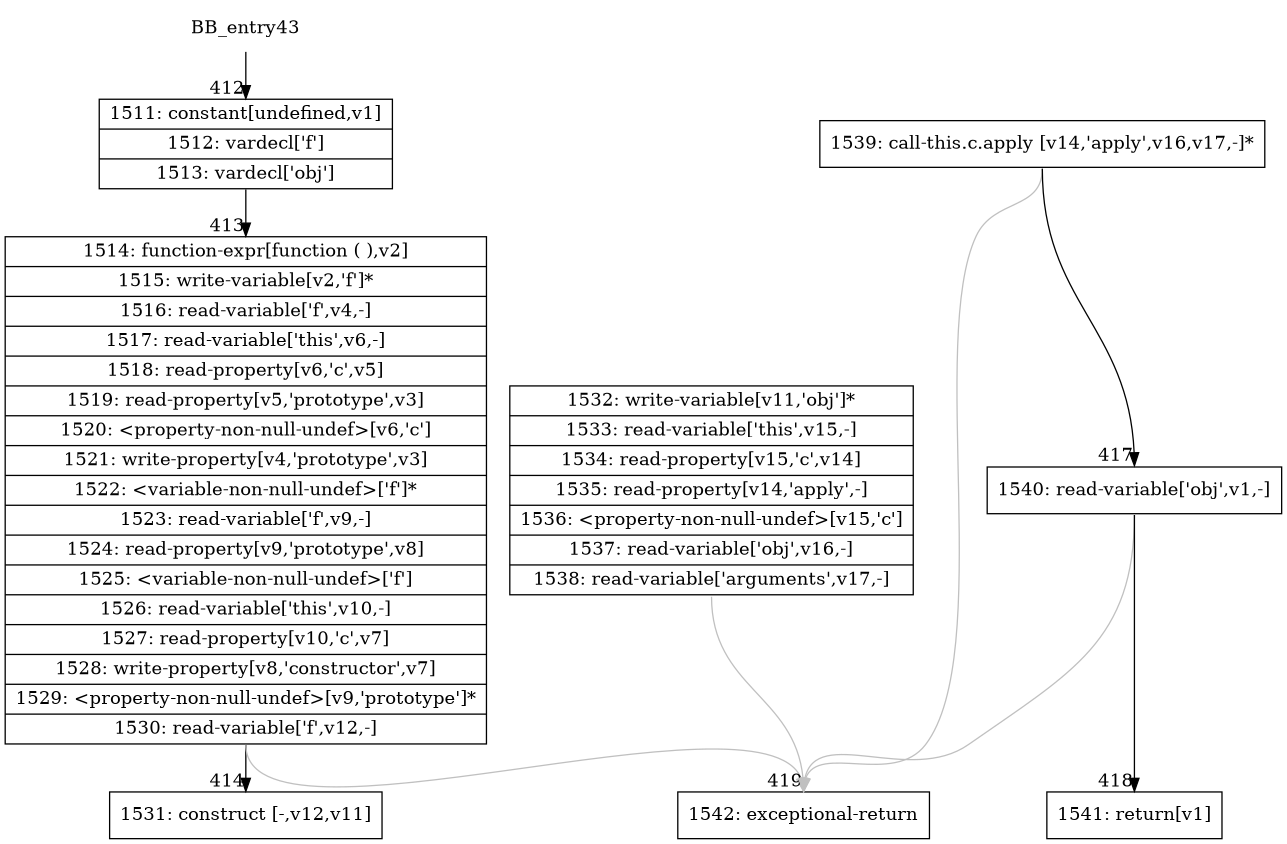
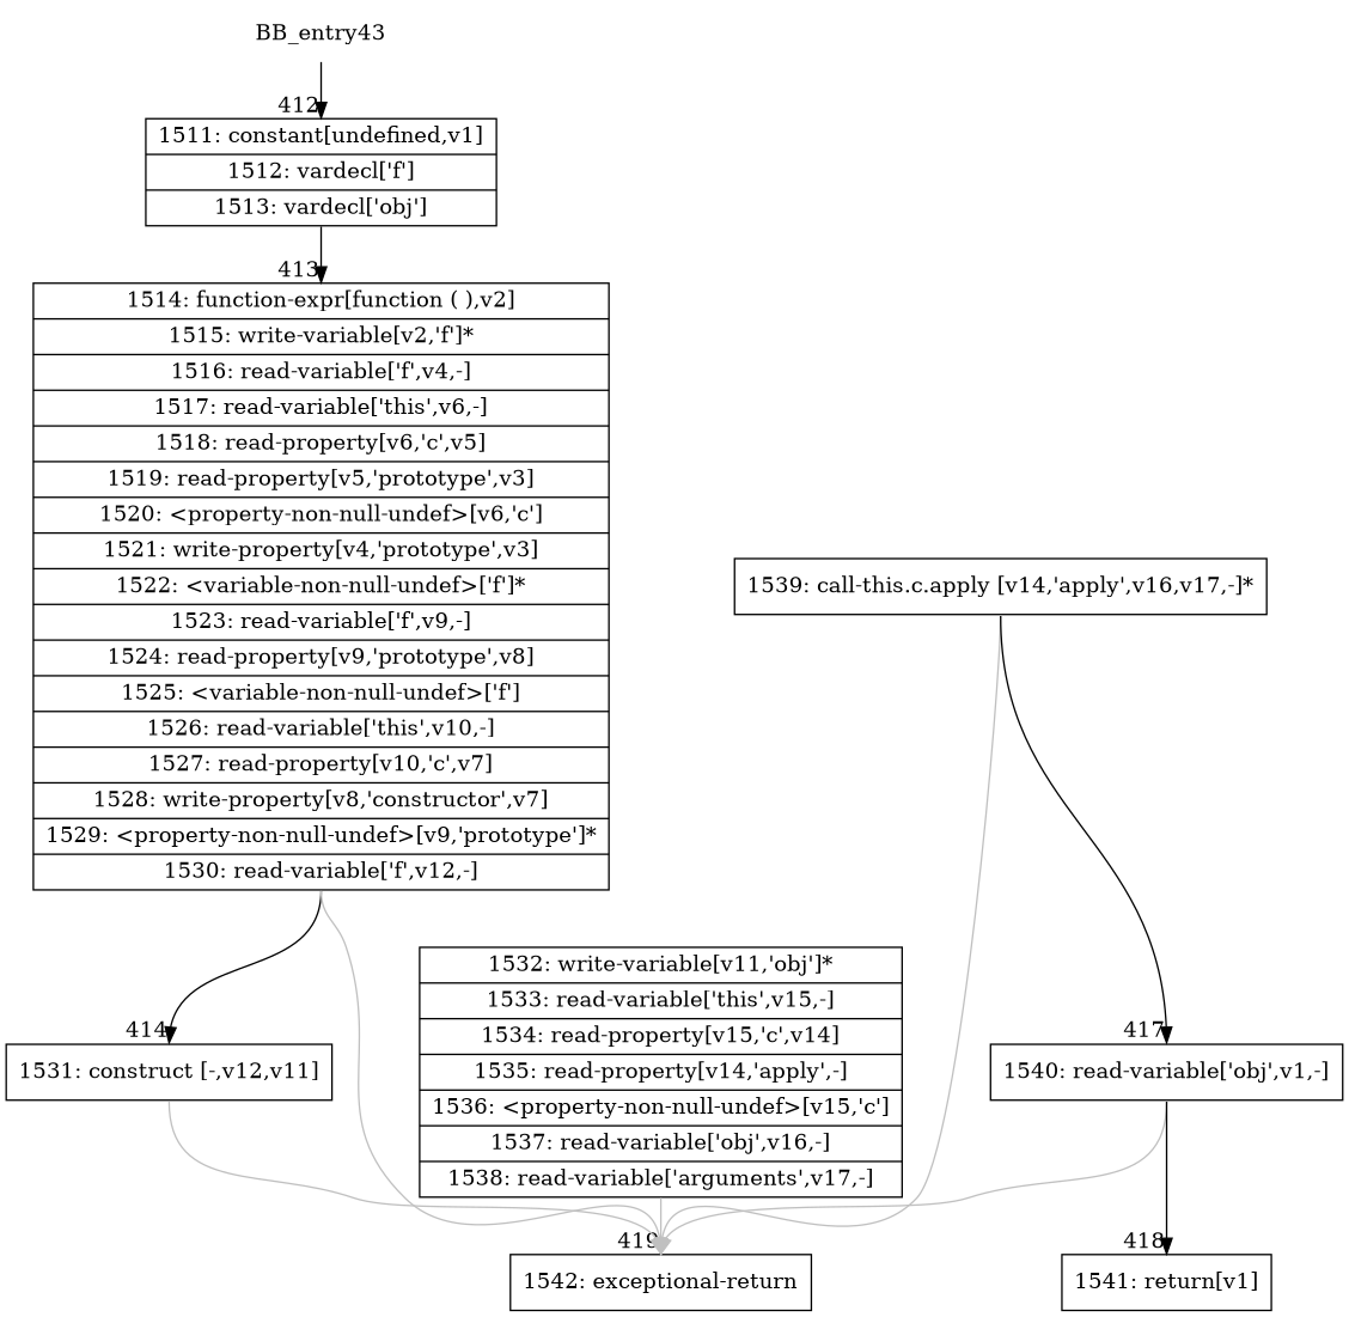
  digraph {
    rankdir=TD
    node [shape=record]
    edge [headport=n tailport=s]
    BB_entry43 [shape=none]
    n2 [label="{1511: constant[undefined,v1]|1512: vardecl['f']|1513: vardecl['obj']}"]
    n3 [label="{1514: function-expr[function ( ),v2]|1515: write-variable[v2,'f']*|1516: read-variable['f',v4,-]|1517: read-variable['this',v6,-]|1518: read-property[v6,'c',v5]|1519: read-property[v5,'prototype',v3]|1520: \<property-non-null-undef\>[v6,'c']|1521: write-property[v4,'prototype',v3]|1522: \<variable-non-null-undef\>['f']*|1523: read-variable['f',v9,-]|1524: read-property[v9,'prototype',v8]|1525: \<variable-non-null-undef\>['f']|1526: read-variable['this',v10,-]|1527: read-property[v10,'c',v7]|1528: write-property[v8,'constructor',v7]|1529: \<property-non-null-undef\>[v9,'prototype']*|1530: read-variable['f',v12,-]}"]
    n4 [label="{1531: construct [-,v12,v11]}"]
    n5 [label="{1542: exceptional-return}"]
    n6 [label="{1532: write-variable[v11,'obj']*|1533: read-variable['this',v15,-]|1534: read-property[v15,'c',v14]|1535: read-property[v14,'apply',-]|1536: \<property-non-null-undef\>[v15,'c']|1537: read-variable['obj',v16,-]|1538: read-variable['arguments',v17,-]}"]
    n7 [label="{1539: call-this.c.apply [v14,'apply',v16,v17,-]*}"]
    n8 [label="{1540: read-variable['obj',v1,-]}"]
    n9 [label="{1541: return[v1]}"]
    BB_entry43 -> n2 [headlabel="    412"]
    n2 -> n3 [headlabel="      413"]
    n3 -> n4 [headlabel="      414"]
    n3 -> n5 [color=gray headlabel="      419"]
+   n4 -> n5 [color=gray]
    n6 -> n5 [color=gray]
    n7 -> n5 [color=gray]
    n7 -> n8 [headlabel="      417"]
    n8 -> n5 [color=gray]
    n8 -> n9 [headlabel="      418"]
  }
